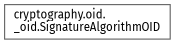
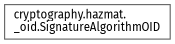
  digraph {
    rankdir=TB
    fontname="Fira Sans"
-   n1 [color=grey40 fillcolor=white fontname="Fira Sans" fontsize=10 height=0.2 label="cryptography.oid.\l_oid.SignatureAlgorithmOID" shape=box style=filled width=0.4]
+   n1 [color=grey40 fillcolor=white fontname="Fira Sans" fontsize=10 height=0.2 label="cryptography.hazmat.\l_oid.SignatureAlgorithmOID" shape=box style=filled width=0.4]
  }
